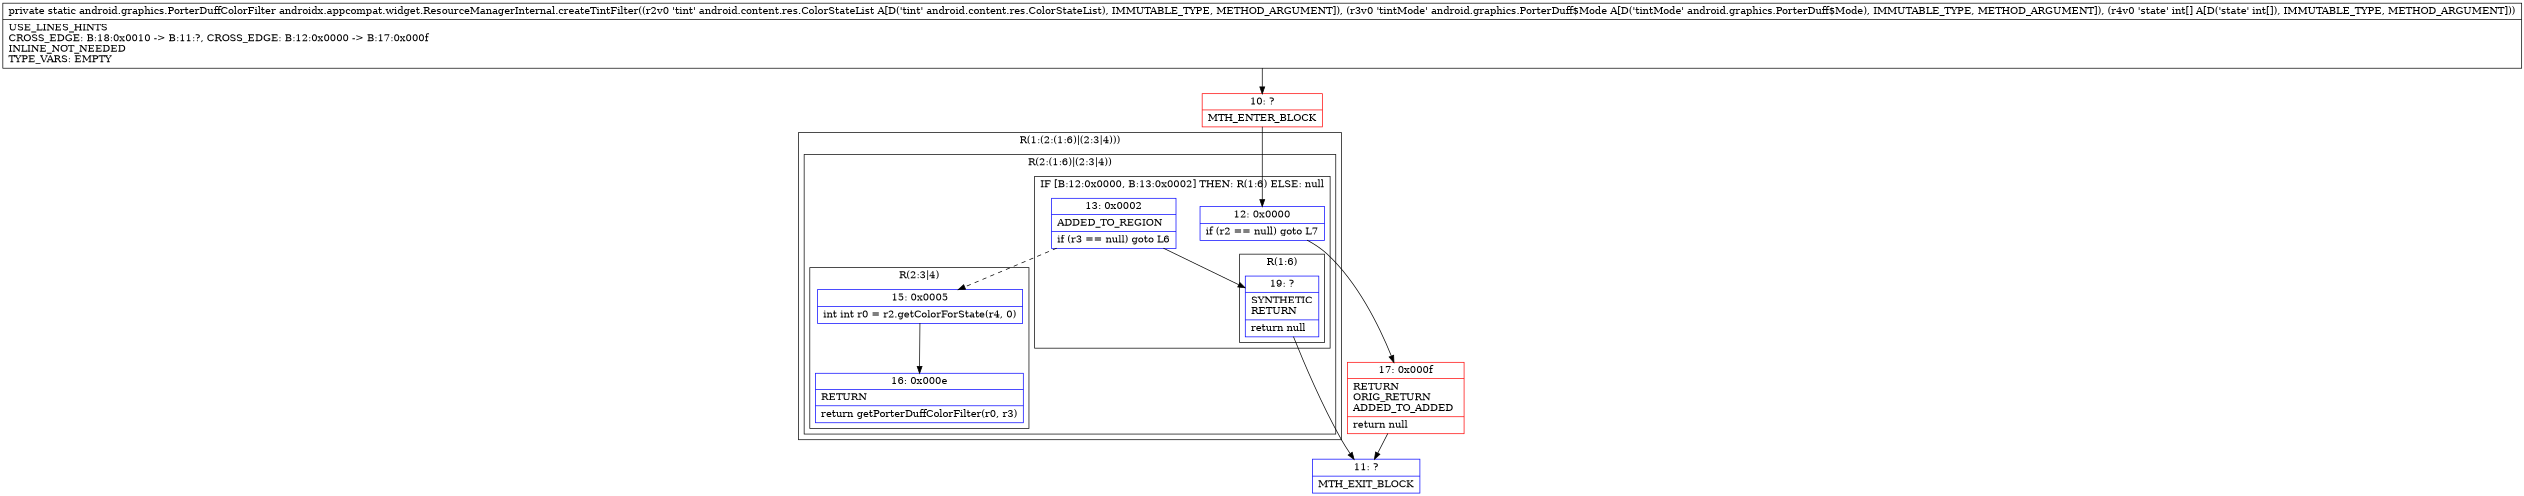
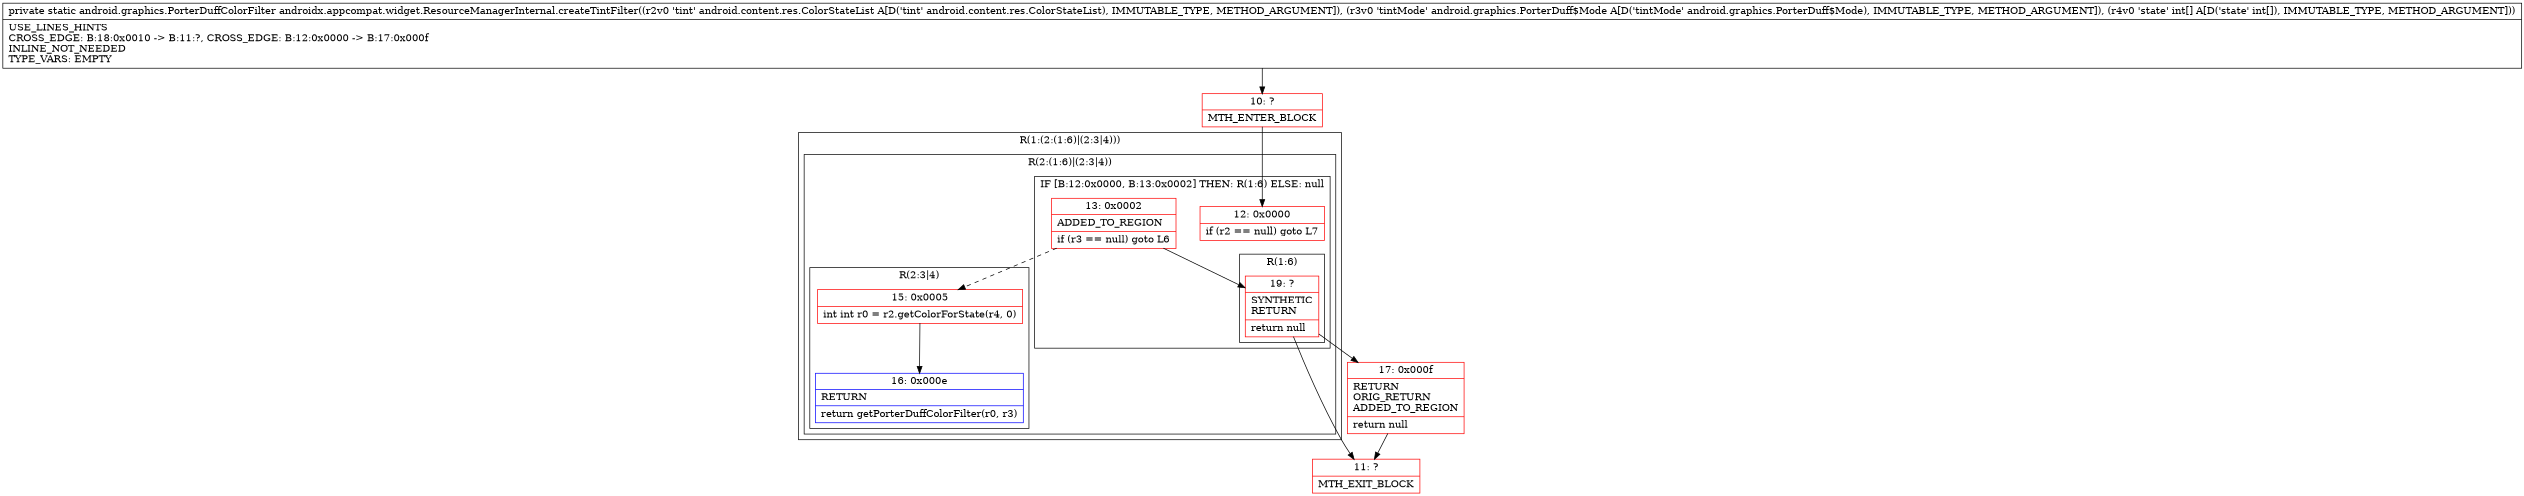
  digraph {
    node [color=blue shape=record]
-   n1 [label="{19\:\ ?|SYNTHETIC\lRETURN\l|return null\l}"]
-   n2 [label="{12\:\ 0x0000|if (r2 == null) goto L7\l}"]
-   n3 [label="{13\:\ 0x0002|ADDED_TO_REGION\l|if (r3 == null) goto L6\l}"]
-   n4 [label="{15\:\ 0x0005|int int r0 = r2.getColorForState(r4, 0)\l}"]
+   n1 [color=red label="{19\:\ ?|SYNTHETIC\lRETURN\l|return null\l}"]
+   n2 [color=red label="{12\:\ 0x0000|if (r2 == null) goto L7\l}"]
+   n3 [color=red label="{13\:\ 0x0002|ADDED_TO_REGION\l|if (r3 == null) goto L6\l}"]
+   n4 [color=red label="{15\:\ 0x0005|int int r0 = r2.getColorForState(r4, 0)\l}"]
    n5 [label="{16\:\ 0x000e|RETURN\l|return getPorterDuffColorFilter(r0, r3)\l}"]
-   n6 [label="{11\:\ ?|MTH_EXIT_BLOCK\l}"]
-   n7 [color=red label="{17\:\ 0x000f|RETURN\lORIG_RETURN\lADDED_TO_ADDED\l|return null\l}"]
+   n6 [color=red label="{11\:\ ?|MTH_EXIT_BLOCK\l}"]
+   n7 [color=red label="{17\:\ 0x000f|RETURN\lORIG_RETURN\lADDED_TO_REGION\l|return null\l}"]
    n8 [color=red label="{10\:\ ?|MTH_ENTER_BLOCK\l}"]
    n9 [label="{private static android.graphics.PorterDuffColorFilter androidx.appcompat.widget.ResourceManagerInternal.createTintFilter((r2v0 'tint' android.content.res.ColorStateList A[D('tint' android.content.res.ColorStateList), IMMUTABLE_TYPE, METHOD_ARGUMENT]), (r3v0 'tintMode' android.graphics.PorterDuff$Mode A[D('tintMode' android.graphics.PorterDuff$Mode), IMMUTABLE_TYPE, METHOD_ARGUMENT]), (r4v0 'state' int[] A[D('state' int[]), IMMUTABLE_TYPE, METHOD_ARGUMENT]))  | USE_LINES_HINTS\lCROSS_EDGE: B:18:0x0010 \-\> B:11:?, CROSS_EDGE: B:12:0x0000 \-\> B:17:0x000f\lINLINE_NOT_NEEDED\lTYPE_VARS: EMPTY\l}" color=""]
    subgraph cluster_1 {
      label="R(1:(2:(1:6)|(2:3|4)))"
      subgraph cluster_2 {
        label="R(2:(1:6)|(2:3|4))"
        subgraph cluster_3 {
          label="IF [B:12:0x0000, B:13:0x0002] THEN: R(1:6) ELSE: null"
          n2
          n3
          subgraph cluster_4 {
            label="R(1:6)"
            n1
          }
        }
        subgraph cluster_5 {
          label="R(2:3|4)"
          n4
          n5
        }
      }
    }
    n1 -> n6
-   n2 -> n7
+   n1 -> n7
    n3 -> n1
    n3 -> n4 [style=dashed]
    n4 -> n5
    n7 -> n6
    n8 -> n2
    n9 -> n8
  }
